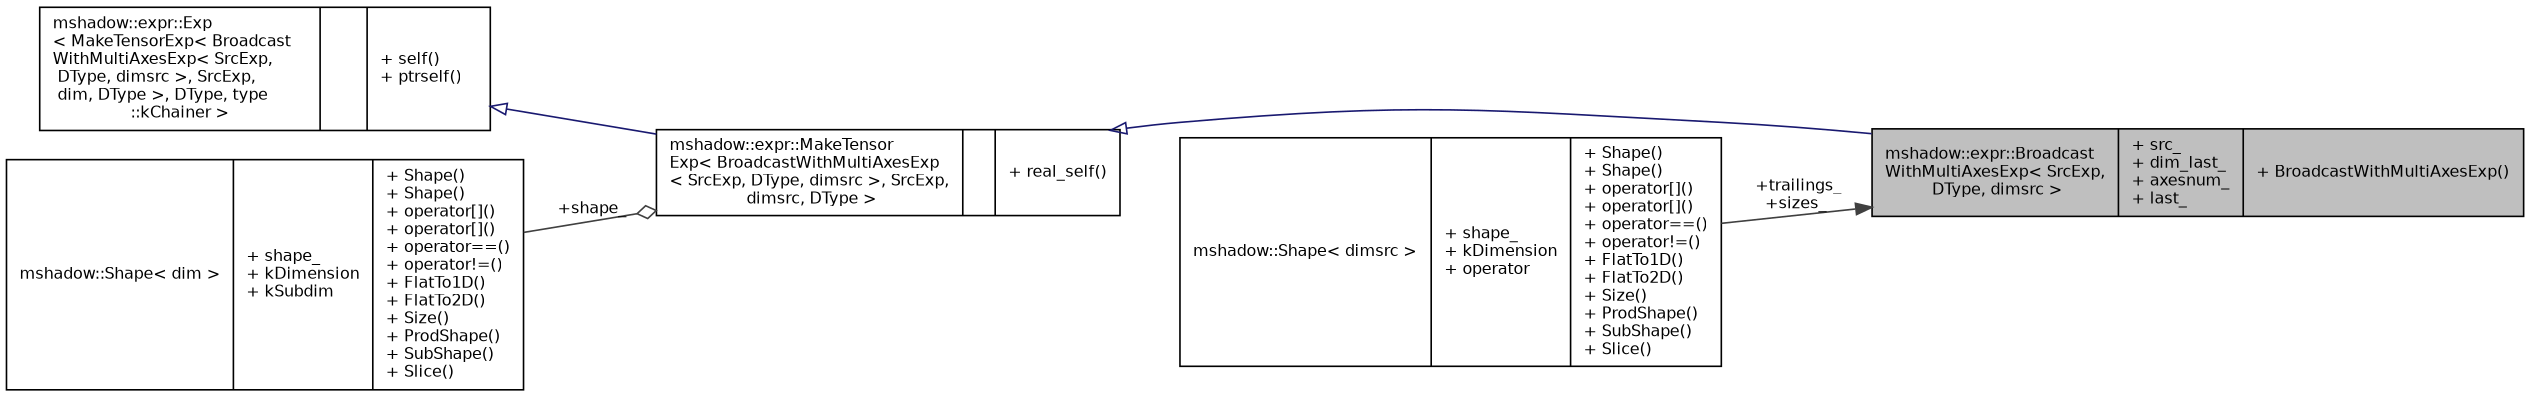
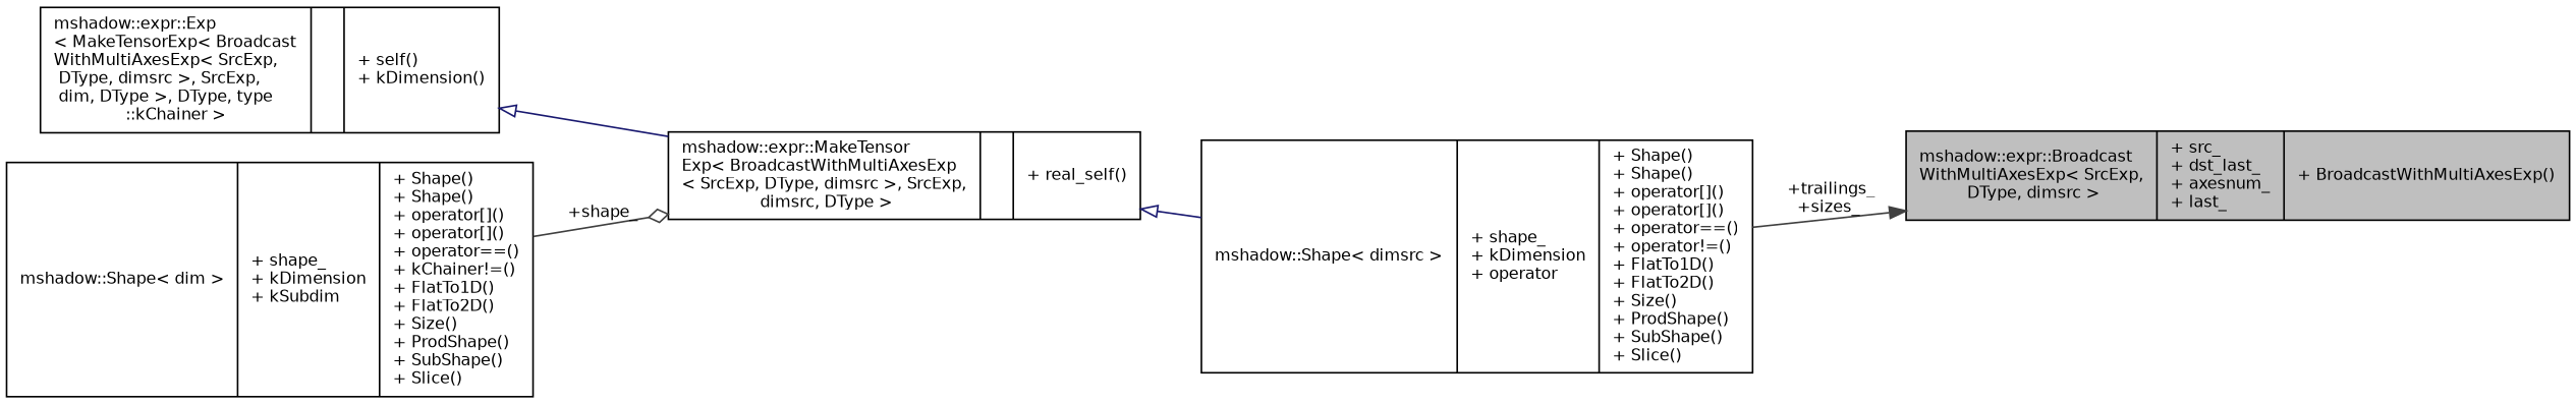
  digraph {
    rankdir=LR
    node [color=black fillcolor=white fontname=Helvetica fontsize=10 shape=record style=filled]
    edge [color=midnightblue fontname=Helvetica fontsize=10 labelfontname=Helvetica labelfontsize=10 style=solid]
-   n1 [fillcolor=grey75 fontcolor=black height=0.2 label="{mshadow::expr::Broadcast\lWithMultiAxesExp\< SrcExp,\l DType, dimsrc \>\n|+ src_\l+ dim_last_\l+ axesnum_\l+ last_\l|+ BroadcastWithMultiAxesExp()\l}" width=0.4]
+   n1 [fillcolor=grey75 fontcolor=black height=0.2 label="{mshadow::expr::Broadcast\lWithMultiAxesExp\< SrcExp,\l DType, dimsrc \>\n|+ src_\l+ dst_last_\l+ axesnum_\l+ last_\l|+ BroadcastWithMultiAxesExp()\l}" width=0.4]
    n2 [height=0.2 label="{mshadow::expr::MakeTensor\lExp\< BroadcastWithMultiAxesExp\l\< SrcExp, DType, dimsrc \>, SrcExp,\l dimsrc, DType \>\n||+ real_self()\l}" width=0.4]
-   n3 [height=0.2 label="{mshadow::expr::Exp\l\< MakeTensorExp\< Broadcast\lWithMultiAxesExp\< SrcExp,\l DType, dimsrc \>, SrcExp,\l dim, DType \>, DType, type\l::kChainer \>\n||+ self()\l+ ptrself()\l}" width=0.4]
-   n4 [height=0.2 label="{mshadow::Shape\< dim \>\n|+ shape_\l+ kDimension\l+ kSubdim\l|+ Shape()\l+ Shape()\l+ operator[]()\l+ operator[]()\l+ operator==()\l+ operator!=()\l+ FlatTo1D()\l+ FlatTo2D()\l+ Size()\l+ ProdShape()\l+ SubShape()\l+ Slice()\l}" width=0.4]
+   n3 [height=0.2 label="{mshadow::expr::Exp\l\< MakeTensorExp\< Broadcast\lWithMultiAxesExp\< SrcExp,\l DType, dimsrc \>, SrcExp,\l dim, DType \>, DType, type\l::kChainer \>\n||+ self()\l+ kDimension()\l}" width=0.4]
+   n4 [height=0.2 label="{mshadow::Shape\< dim \>\n|+ shape_\l+ kDimension\l+ kSubdim\l|+ Shape()\l+ Shape()\l+ operator[]()\l+ operator[]()\l+ operator==()\l+ kChainer!=()\l+ FlatTo1D()\l+ FlatTo2D()\l+ Size()\l+ ProdShape()\l+ SubShape()\l+ Slice()\l}" width=0.4]
    n5 [height=0.2 label="{mshadow::Shape\< dimsrc \>\n|+ shape_\l+ kDimension\l+ operator\l|+ Shape()\l+ Shape()\l+ operator[]()\l+ operator[]()\l+ operator==()\l+ operator!=()\l+ FlatTo1D()\l+ FlatTo2D()\l+ Size()\l+ ProdShape()\l+ SubShape()\l+ Slice()\l}" width=0.4]
-   n2 -> n1 [arrowtail=onormal dir=back]
+   n2 -> n5 [arrowtail=onormal dir=back]
    n3 -> n2 [arrowtail=onormal dir=back]
    n4 -> n2 [arrowhead=odiamond color=grey25 label=" +shape_"]
    n5 -> n1 [arrowhead=normal color=grey25 label=" +trailings_\n+sizes_"]
  }
